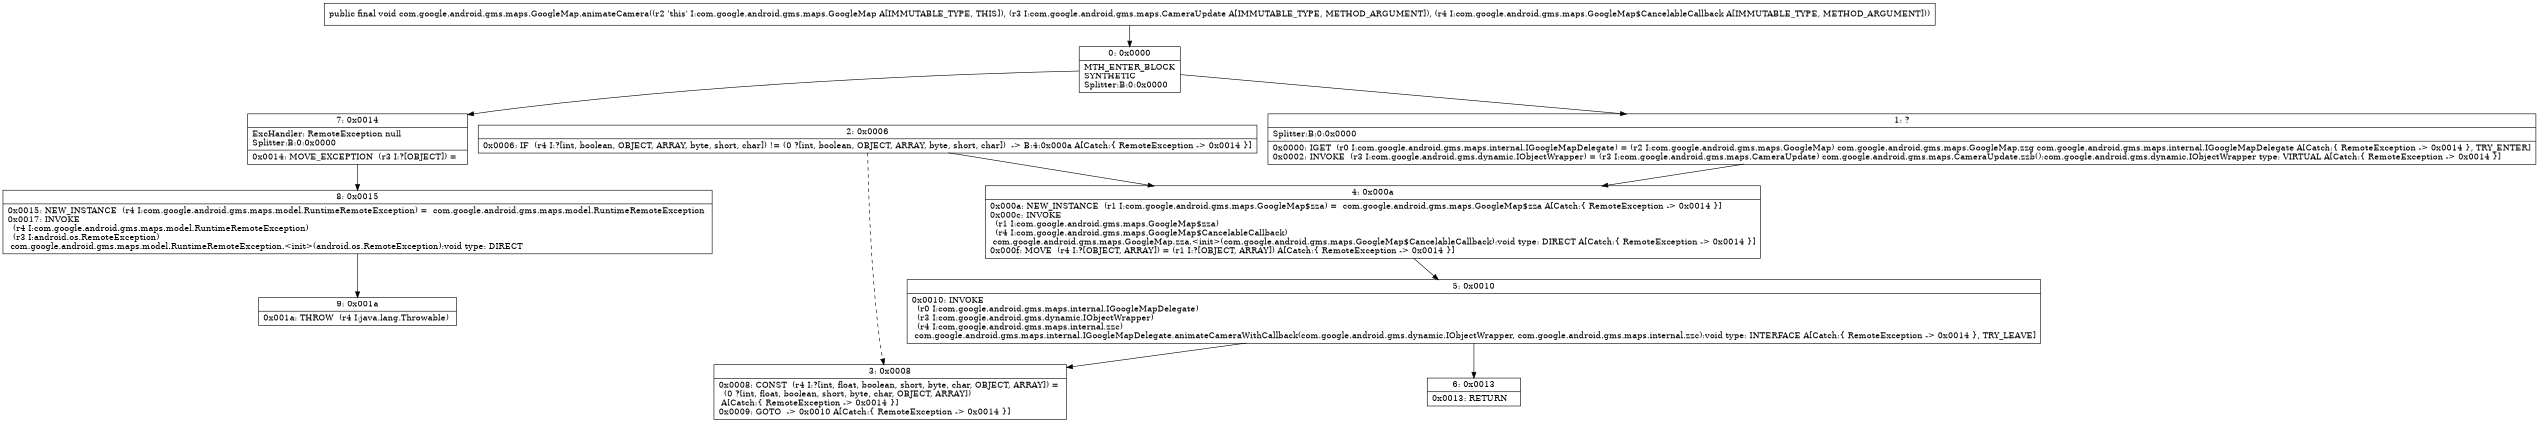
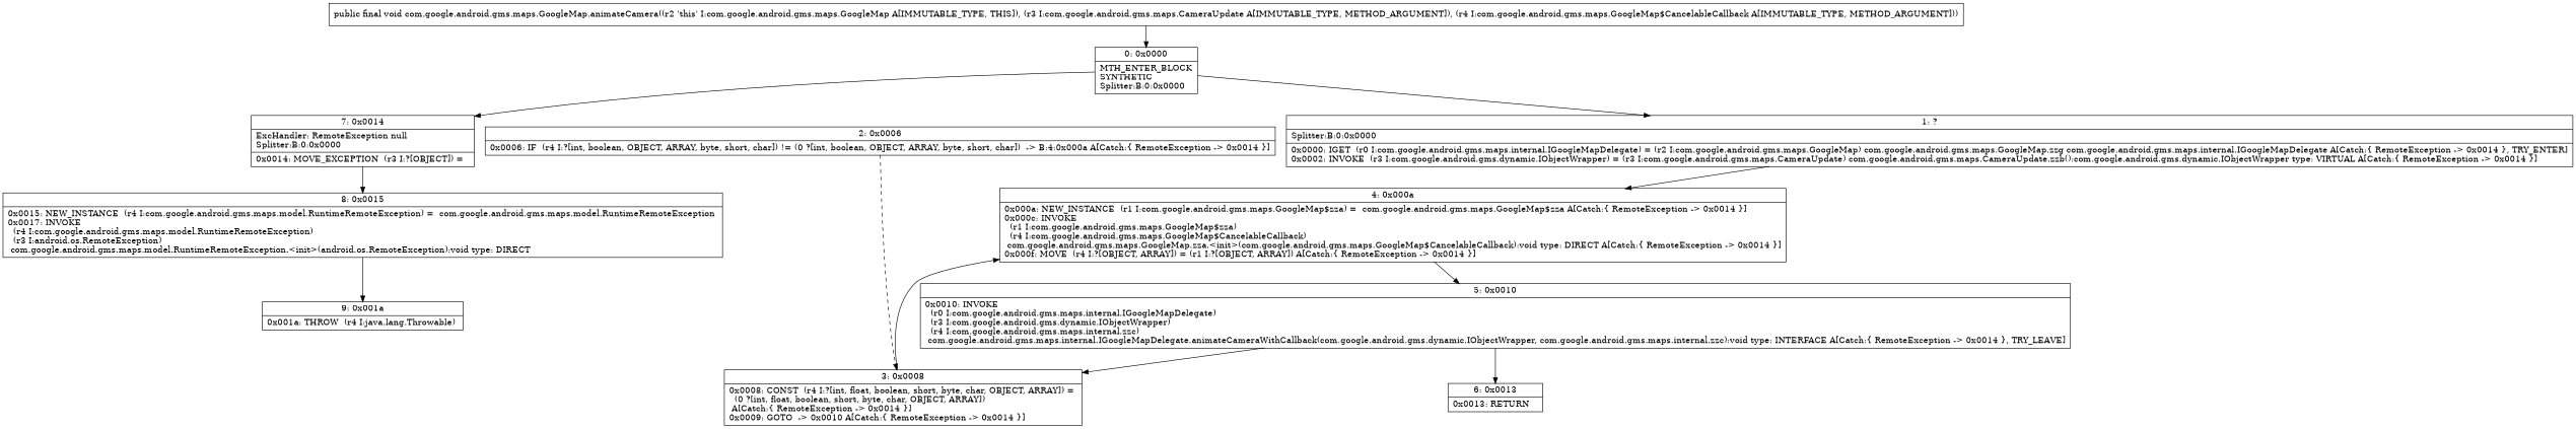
  digraph {
    node [shape=record]
    n1 [label="{0\:\ 0x0000|MTH_ENTER_BLOCK\lSYNTHETIC\lSplitter:B:0:0x0000\l}"]
    n2 [label="{1\:\ ?|Splitter:B:0:0x0000\l|0x0000: IGET  (r0 I:com.google.android.gms.maps.internal.IGoogleMapDelegate) = (r2 I:com.google.android.gms.maps.GoogleMap) com.google.android.gms.maps.GoogleMap.zzg com.google.android.gms.maps.internal.IGoogleMapDelegate A[Catch:\{ RemoteException \-\> 0x0014 \}, TRY_ENTER]\l0x0002: INVOKE  (r3 I:com.google.android.gms.dynamic.IObjectWrapper) = (r3 I:com.google.android.gms.maps.CameraUpdate) com.google.android.gms.maps.CameraUpdate.zzb():com.google.android.gms.dynamic.IObjectWrapper type: VIRTUAL A[Catch:\{ RemoteException \-\> 0x0014 \}]\l}"]
    n3 [label="{7\:\ 0x0014|ExcHandler: RemoteException null\lSplitter:B:0:0x0000\l|0x0014: MOVE_EXCEPTION  (r3 I:?[OBJECT]) =  \l}"]
    n4 [label="{4\:\ 0x000a|0x000a: NEW_INSTANCE  (r1 I:com.google.android.gms.maps.GoogleMap$zza) =  com.google.android.gms.maps.GoogleMap$zza A[Catch:\{ RemoteException \-\> 0x0014 \}]\l0x000c: INVOKE  \l  (r1 I:com.google.android.gms.maps.GoogleMap$zza)\l  (r4 I:com.google.android.gms.maps.GoogleMap$CancelableCallback)\l com.google.android.gms.maps.GoogleMap.zza.\<init\>(com.google.android.gms.maps.GoogleMap$CancelableCallback):void type: DIRECT A[Catch:\{ RemoteException \-\> 0x0014 \}]\l0x000f: MOVE  (r4 I:?[OBJECT, ARRAY]) = (r1 I:?[OBJECT, ARRAY]) A[Catch:\{ RemoteException \-\> 0x0014 \}]\l}"]
    n5 [label="{8\:\ 0x0015|0x0015: NEW_INSTANCE  (r4 I:com.google.android.gms.maps.model.RuntimeRemoteException) =  com.google.android.gms.maps.model.RuntimeRemoteException \l0x0017: INVOKE  \l  (r4 I:com.google.android.gms.maps.model.RuntimeRemoteException)\l  (r3 I:android.os.RemoteException)\l com.google.android.gms.maps.model.RuntimeRemoteException.\<init\>(android.os.RemoteException):void type: DIRECT \l}"]
    n6 [label="{2\:\ 0x0006|0x0006: IF  (r4 I:?[int, boolean, OBJECT, ARRAY, byte, short, char]) != (0 ?[int, boolean, OBJECT, ARRAY, byte, short, char])  \-\> B:4:0x000a A[Catch:\{ RemoteException \-\> 0x0014 \}]\l}"]
    n7 [label="{3\:\ 0x0008|0x0008: CONST  (r4 I:?[int, float, boolean, short, byte, char, OBJECT, ARRAY]) = \l  (0 ?[int, float, boolean, short, byte, char, OBJECT, ARRAY])\l A[Catch:\{ RemoteException \-\> 0x0014 \}]\l0x0009: GOTO  \-\> 0x0010 A[Catch:\{ RemoteException \-\> 0x0014 \}]\l}"]
    n8 [label="{5\:\ 0x0010|0x0010: INVOKE  \l  (r0 I:com.google.android.gms.maps.internal.IGoogleMapDelegate)\l  (r3 I:com.google.android.gms.dynamic.IObjectWrapper)\l  (r4 I:com.google.android.gms.maps.internal.zzc)\l com.google.android.gms.maps.internal.IGoogleMapDelegate.animateCameraWithCallback(com.google.android.gms.dynamic.IObjectWrapper, com.google.android.gms.maps.internal.zzc):void type: INTERFACE A[Catch:\{ RemoteException \-\> 0x0014 \}, TRY_LEAVE]\l}"]
    n9 [label="{6\:\ 0x0013|0x0013: RETURN   \l}"]
    n10 [label="{9\:\ 0x001a|0x001a: THROW  (r4 I:java.lang.Throwable) \l}"]
    n11 [label="{public final void com.google.android.gms.maps.GoogleMap.animateCamera((r2 'this' I:com.google.android.gms.maps.GoogleMap A[IMMUTABLE_TYPE, THIS]), (r3 I:com.google.android.gms.maps.CameraUpdate A[IMMUTABLE_TYPE, METHOD_ARGUMENT]), (r4 I:com.google.android.gms.maps.GoogleMap$CancelableCallback A[IMMUTABLE_TYPE, METHOD_ARGUMENT])) }"]
    n1 -> n2
    n1 -> n3
    n2 -> n4
    n3 -> n5
    n4 -> n8
    n5 -> n10
-   n6 -> n4
+   n7 -> n4
    n6 -> n7 [style=dashed]
    n8 -> n7
    n8 -> n9
    n11 -> n1
  }
